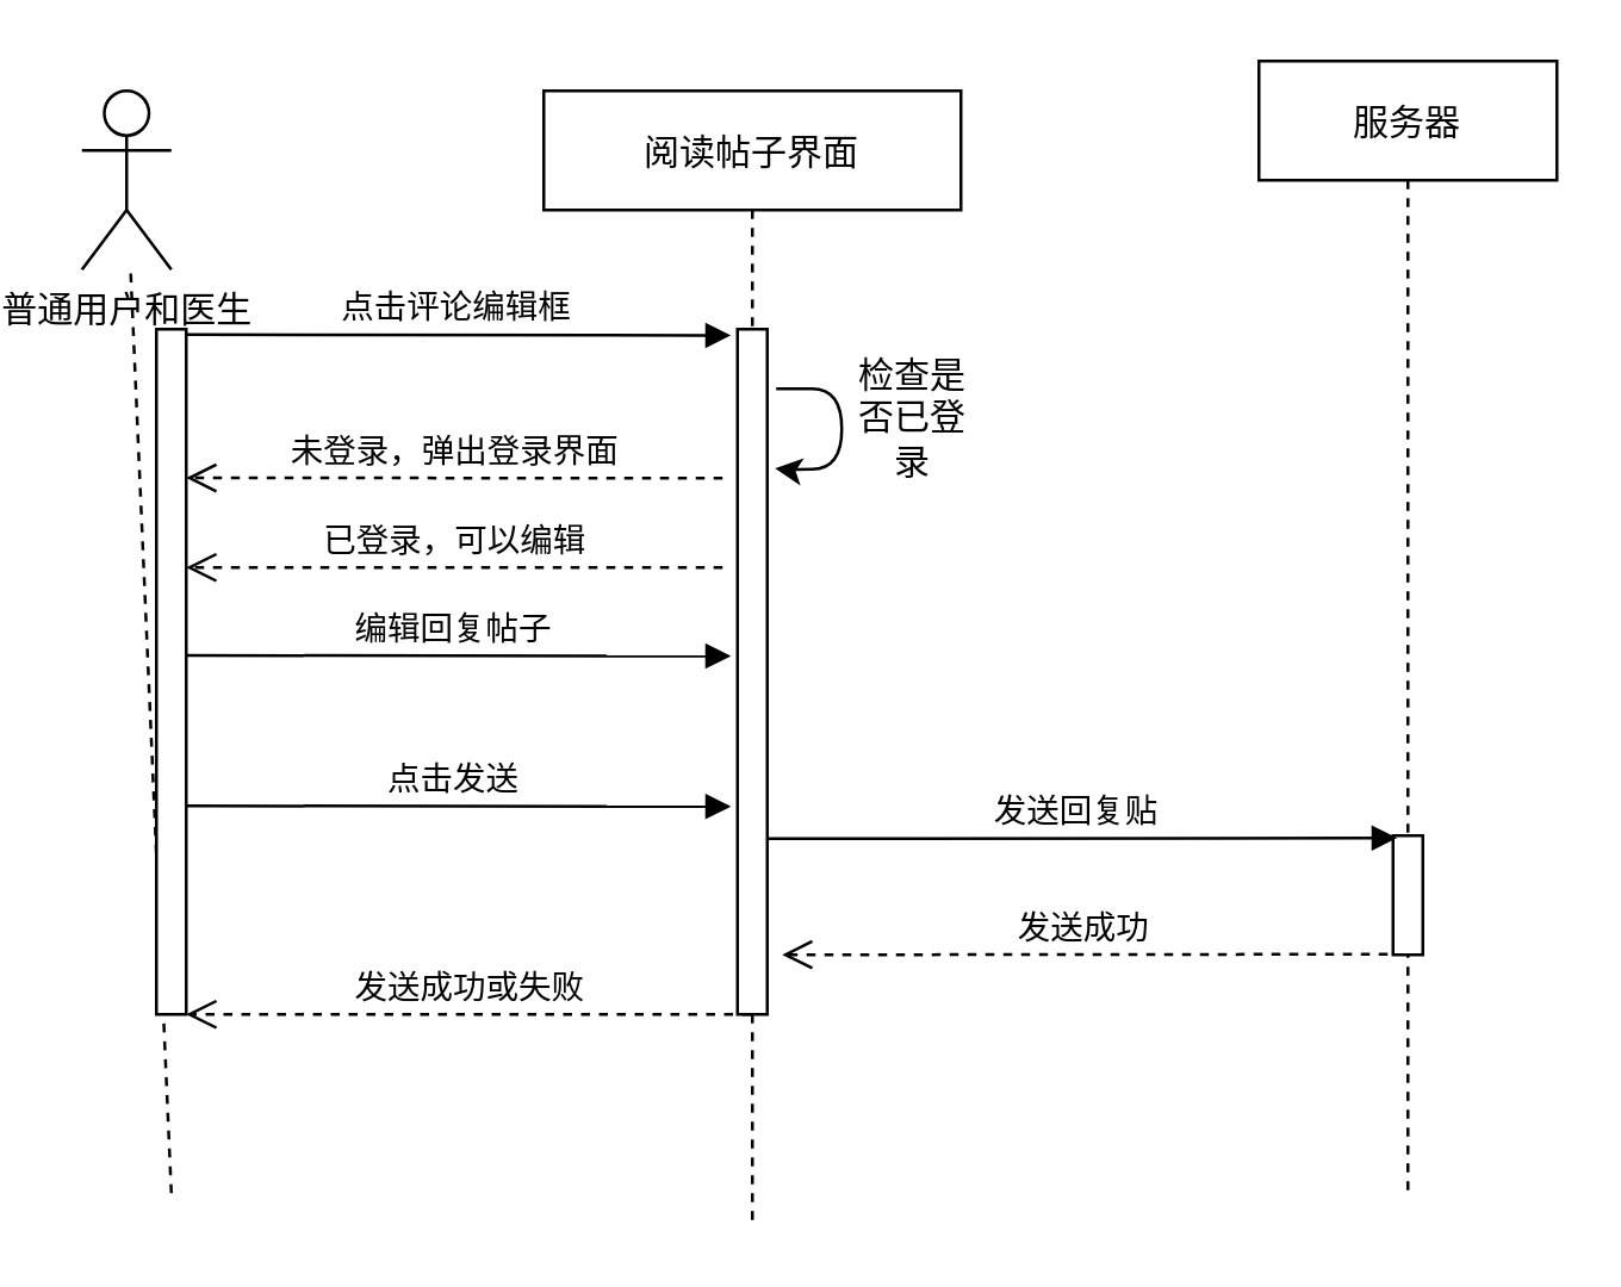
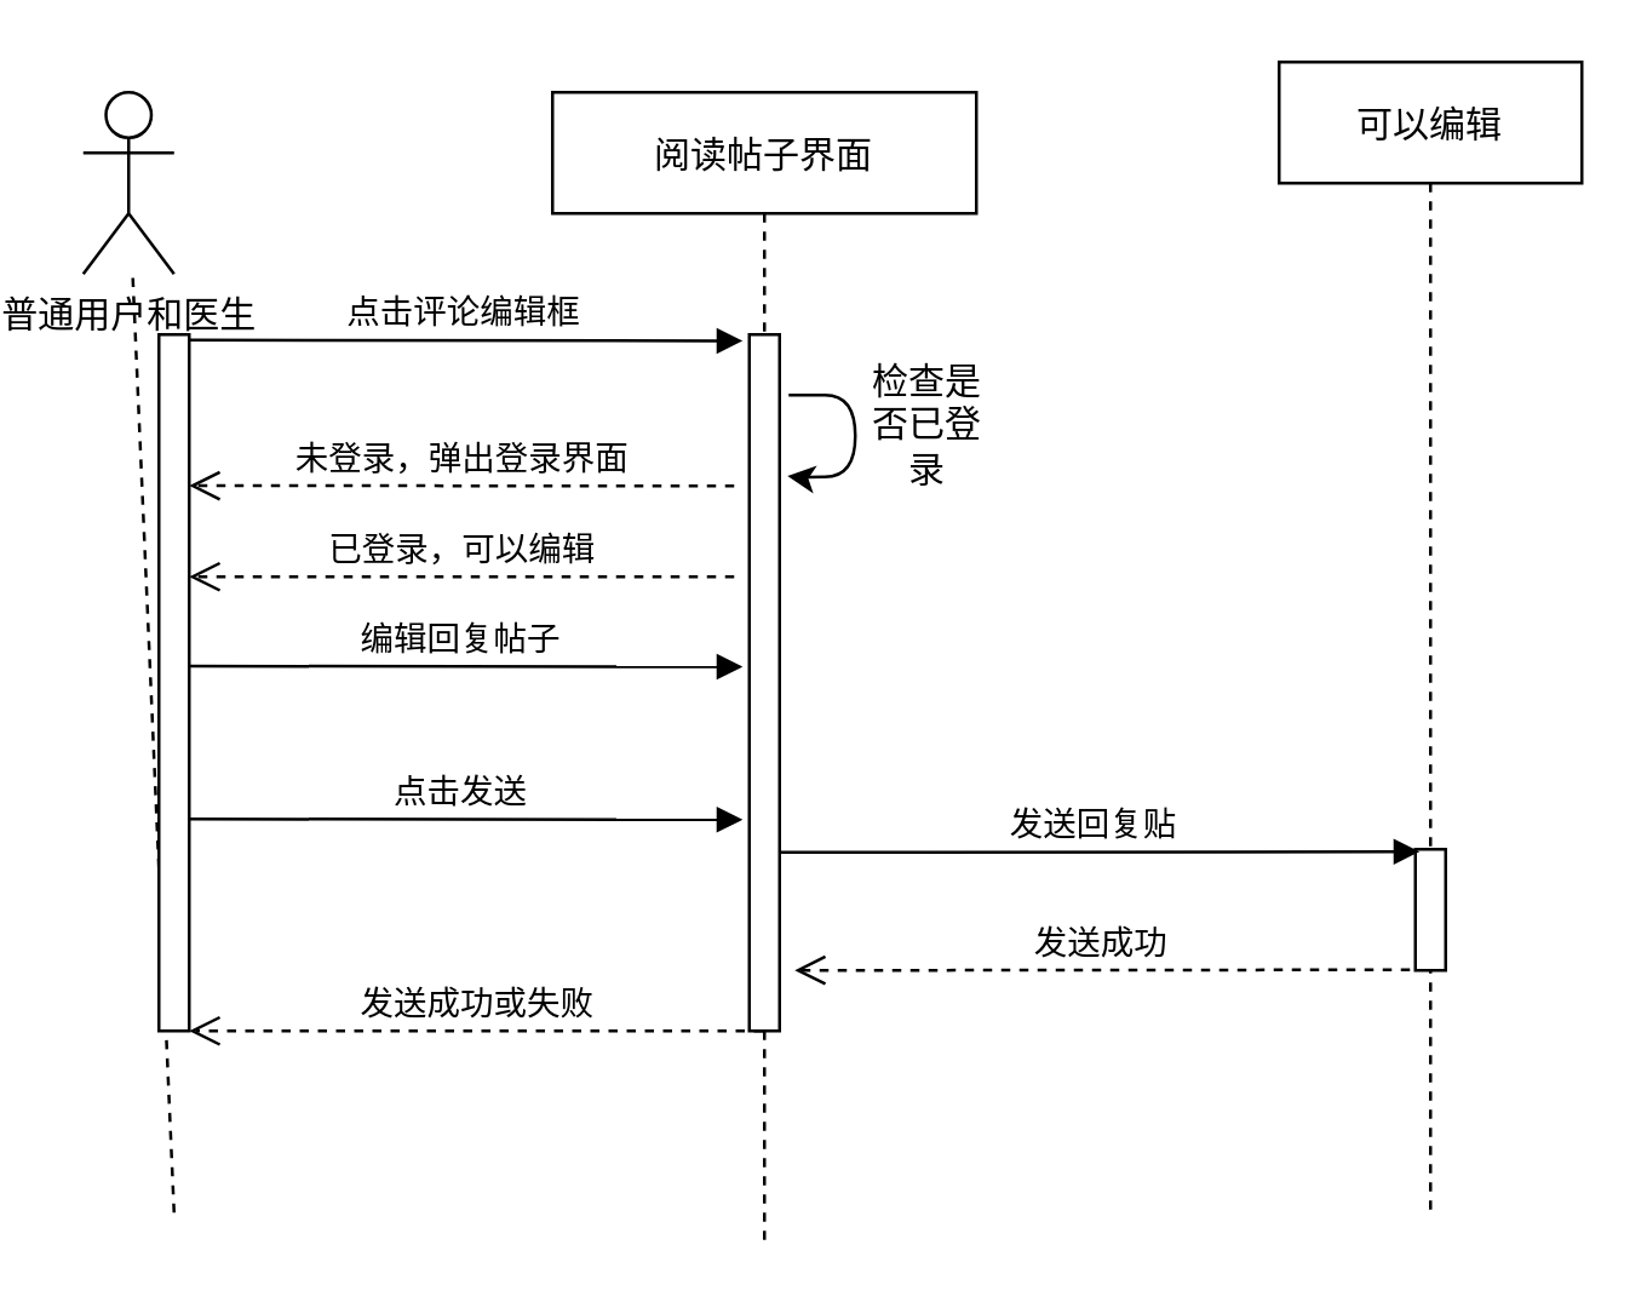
  <mxCell id="0" />
  <mxCell id="1" parent="0" />
  <mxCell id="2" value="阅读帖子界面" style="shape=umlLifeline;perimeter=lifelinePerimeter;container=1;collapsible=0;recursiveResize=0;rounded=0;shadow=0;strokeWidth=1;" parent="1" vertex="1"><mxGeometry x="175" y="30" width="140" height="380" as="geometry" /></mxCell>
  <mxCell id="3" value="" style="points=[];perimeter=orthogonalPerimeter;rounded=0;shadow=0;strokeWidth=1;" parent="2" vertex="1"><mxGeometry x="65" y="80" width="10" height="230" as="geometry" /></mxCell>
  <mxCell id="4" value="" style="curved=1;endArrow=classic;html=1;entryX=1.26;entryY=0.203;entryDx=0;entryDy=0;entryPerimeter=0;" parent="2" target="3" edge="1"><mxGeometry width="50" height="50" relative="1" as="geometry"><mxPoint x="78" y="100" as="sourcePoint" /><mxPoint x="60" y="127" as="targetPoint" /><Array as="points"><mxPoint x="80" y="100" /><mxPoint x="100" y="100" /><mxPoint x="100" y="127" /><mxPoint x="80" y="127" /></Array></mxGeometry></mxCell>
- <mxCell id="5" value="服务器" style="shape=umlLifeline;perimeter=lifelinePerimeter;container=1;collapsible=0;recursiveResize=0;rounded=0;shadow=0;strokeWidth=1;" parent="1" vertex="1"><mxGeometry x="415" y="20" width="100" height="380" as="geometry" /></mxCell>
+ <mxCell id="5" value="可以编辑" style="shape=umlLifeline;perimeter=lifelinePerimeter;container=1;collapsible=0;recursiveResize=0;rounded=0;shadow=0;strokeWidth=1;" parent="1" vertex="1"><mxGeometry x="415" y="20" width="100" height="380" as="geometry" /></mxCell>
  <mxCell id="6" value="" style="points=[];perimeter=orthogonalPerimeter;rounded=0;shadow=0;strokeWidth=1;" parent="5" vertex="1"><mxGeometry x="45" y="260" width="10" height="40" as="geometry" /></mxCell>
  <mxCell id="7" value="普通用户和医生" style="shape=umlActor;verticalLabelPosition=bottom;verticalAlign=top;html=1;outlineConnect=0;fontStyle=0;fontFamily=Helvetica;" parent="1" vertex="1"><mxGeometry x="20" y="30" width="30" height="60" as="geometry" /></mxCell>
  <mxCell id="8" value="" style="endArrow=none;dashed=1;html=1;fontFamily=Helvetica;" parent="1" target="7" edge="1"><mxGeometry width="50" height="50" relative="1" as="geometry"><mxPoint x="50" y="400" as="sourcePoint" /><mxPoint x="49.5" y="100" as="targetPoint" /></mxGeometry></mxCell>
  <mxCell id="9" value="" style="html=1;points=[];perimeter=orthogonalPerimeter;fontFamily=Helvetica;" parent="1" vertex="1"><mxGeometry x="45" y="110" width="10" height="230" as="geometry" /></mxCell>
  <mxCell id="10" value="点击评论编辑框" style="verticalAlign=bottom;endArrow=block;shadow=0;strokeWidth=1;entryX=-0.22;entryY=0.009;entryDx=0;entryDy=0;entryPerimeter=0;exitX=1;exitY=0.008;exitDx=0;exitDy=0;exitPerimeter=0;" parent="1" source="9" target="3" edge="1"><mxGeometry relative="1" as="geometry"><mxPoint x="65" y="112" as="sourcePoint" /><mxPoint x="205" y="140" as="targetPoint" /><Array as="points" /></mxGeometry></mxCell>
  <mxCell id="11" value="未登录，弹出登录界面" style="html=1;verticalAlign=bottom;endArrow=open;dashed=1;endSize=8;fontFamily=Helvetica;entryX=1;entryY=0.217;entryDx=0;entryDy=0;entryPerimeter=0;" parent="1" target="9" edge="1"><mxGeometry relative="1" as="geometry"><mxPoint x="235" y="160" as="sourcePoint" /><mxPoint x="65" y="190" as="targetPoint" /><Array as="points" /></mxGeometry></mxCell>
  <mxCell id="12" value="发送成功或失败" style="html=1;verticalAlign=bottom;endArrow=open;dashed=1;endSize=8;fontFamily=Helvetica;" parent="1" source="2" edge="1"><mxGeometry relative="1" as="geometry"><mxPoint x="205" y="340" as="sourcePoint" /><mxPoint x="55" y="340" as="targetPoint" /></mxGeometry></mxCell>
  <mxCell id="13" value="已登录，可以编辑" style="html=1;verticalAlign=bottom;endArrow=open;dashed=1;endSize=8;fontFamily=Helvetica;entryX=1;entryY=0.217;entryDx=0;entryDy=0;entryPerimeter=0;" parent="1" edge="1"><mxGeometry relative="1" as="geometry"><mxPoint x="235" y="190" as="sourcePoint" /><mxPoint x="55" y="190" as="targetPoint" /><Array as="points" /><mxPoint as="offset" /></mxGeometry></mxCell>
  <mxCell id="14" value="检查是否已登录" style="text;html=1;strokeColor=none;fillColor=none;align=center;verticalAlign=middle;whiteSpace=wrap;rounded=0;" parent="1" vertex="1"><mxGeometry x="279" y="130" width="40" height="20" as="geometry" /></mxCell>
  <mxCell id="15" value="编辑回复帖子" style="verticalAlign=bottom;endArrow=block;shadow=0;strokeWidth=1;entryX=-0.22;entryY=0.009;entryDx=0;entryDy=0;entryPerimeter=0;exitX=1;exitY=0.008;exitDx=0;exitDy=0;exitPerimeter=0;" parent="1" edge="1"><mxGeometry x="-0.015" relative="1" as="geometry"><mxPoint x="55" y="219.5" as="sourcePoint" /><mxPoint x="237.8" y="219.73" as="targetPoint" /><Array as="points" /><mxPoint as="offset" /></mxGeometry></mxCell>
  <mxCell id="16" value="点击发送" style="verticalAlign=bottom;endArrow=block;shadow=0;strokeWidth=1;entryX=-0.22;entryY=0.009;entryDx=0;entryDy=0;entryPerimeter=0;exitX=1;exitY=0.008;exitDx=0;exitDy=0;exitPerimeter=0;" parent="1" edge="1"><mxGeometry x="-0.015" relative="1" as="geometry"><mxPoint x="55" y="270" as="sourcePoint" /><mxPoint x="237.8" y="270.23" as="targetPoint" /><Array as="points" /><mxPoint as="offset" /></mxGeometry></mxCell>
  <mxCell id="17" value="发送回复贴" style="verticalAlign=bottom;endArrow=block;shadow=0;strokeWidth=1;entryX=0.14;entryY=0.02;entryDx=0;entryDy=0;entryPerimeter=0;" parent="1" target="6" edge="1"><mxGeometry x="-0.015" relative="1" as="geometry"><mxPoint x="250" y="281" as="sourcePoint" /><mxPoint x="455" y="280" as="targetPoint" /><Array as="points" /><mxPoint as="offset" /></mxGeometry></mxCell>
  <mxCell id="18" value="发送成功" style="html=1;verticalAlign=bottom;endArrow=open;dashed=1;endSize=8;fontFamily=Helvetica;exitX=-0.18;exitY=0.995;exitDx=0;exitDy=0;exitPerimeter=0;" parent="1" source="6" edge="1"><mxGeometry relative="1" as="geometry"><mxPoint x="455" y="320" as="sourcePoint" /><mxPoint x="255" y="320" as="targetPoint" /></mxGeometry></mxCell>
